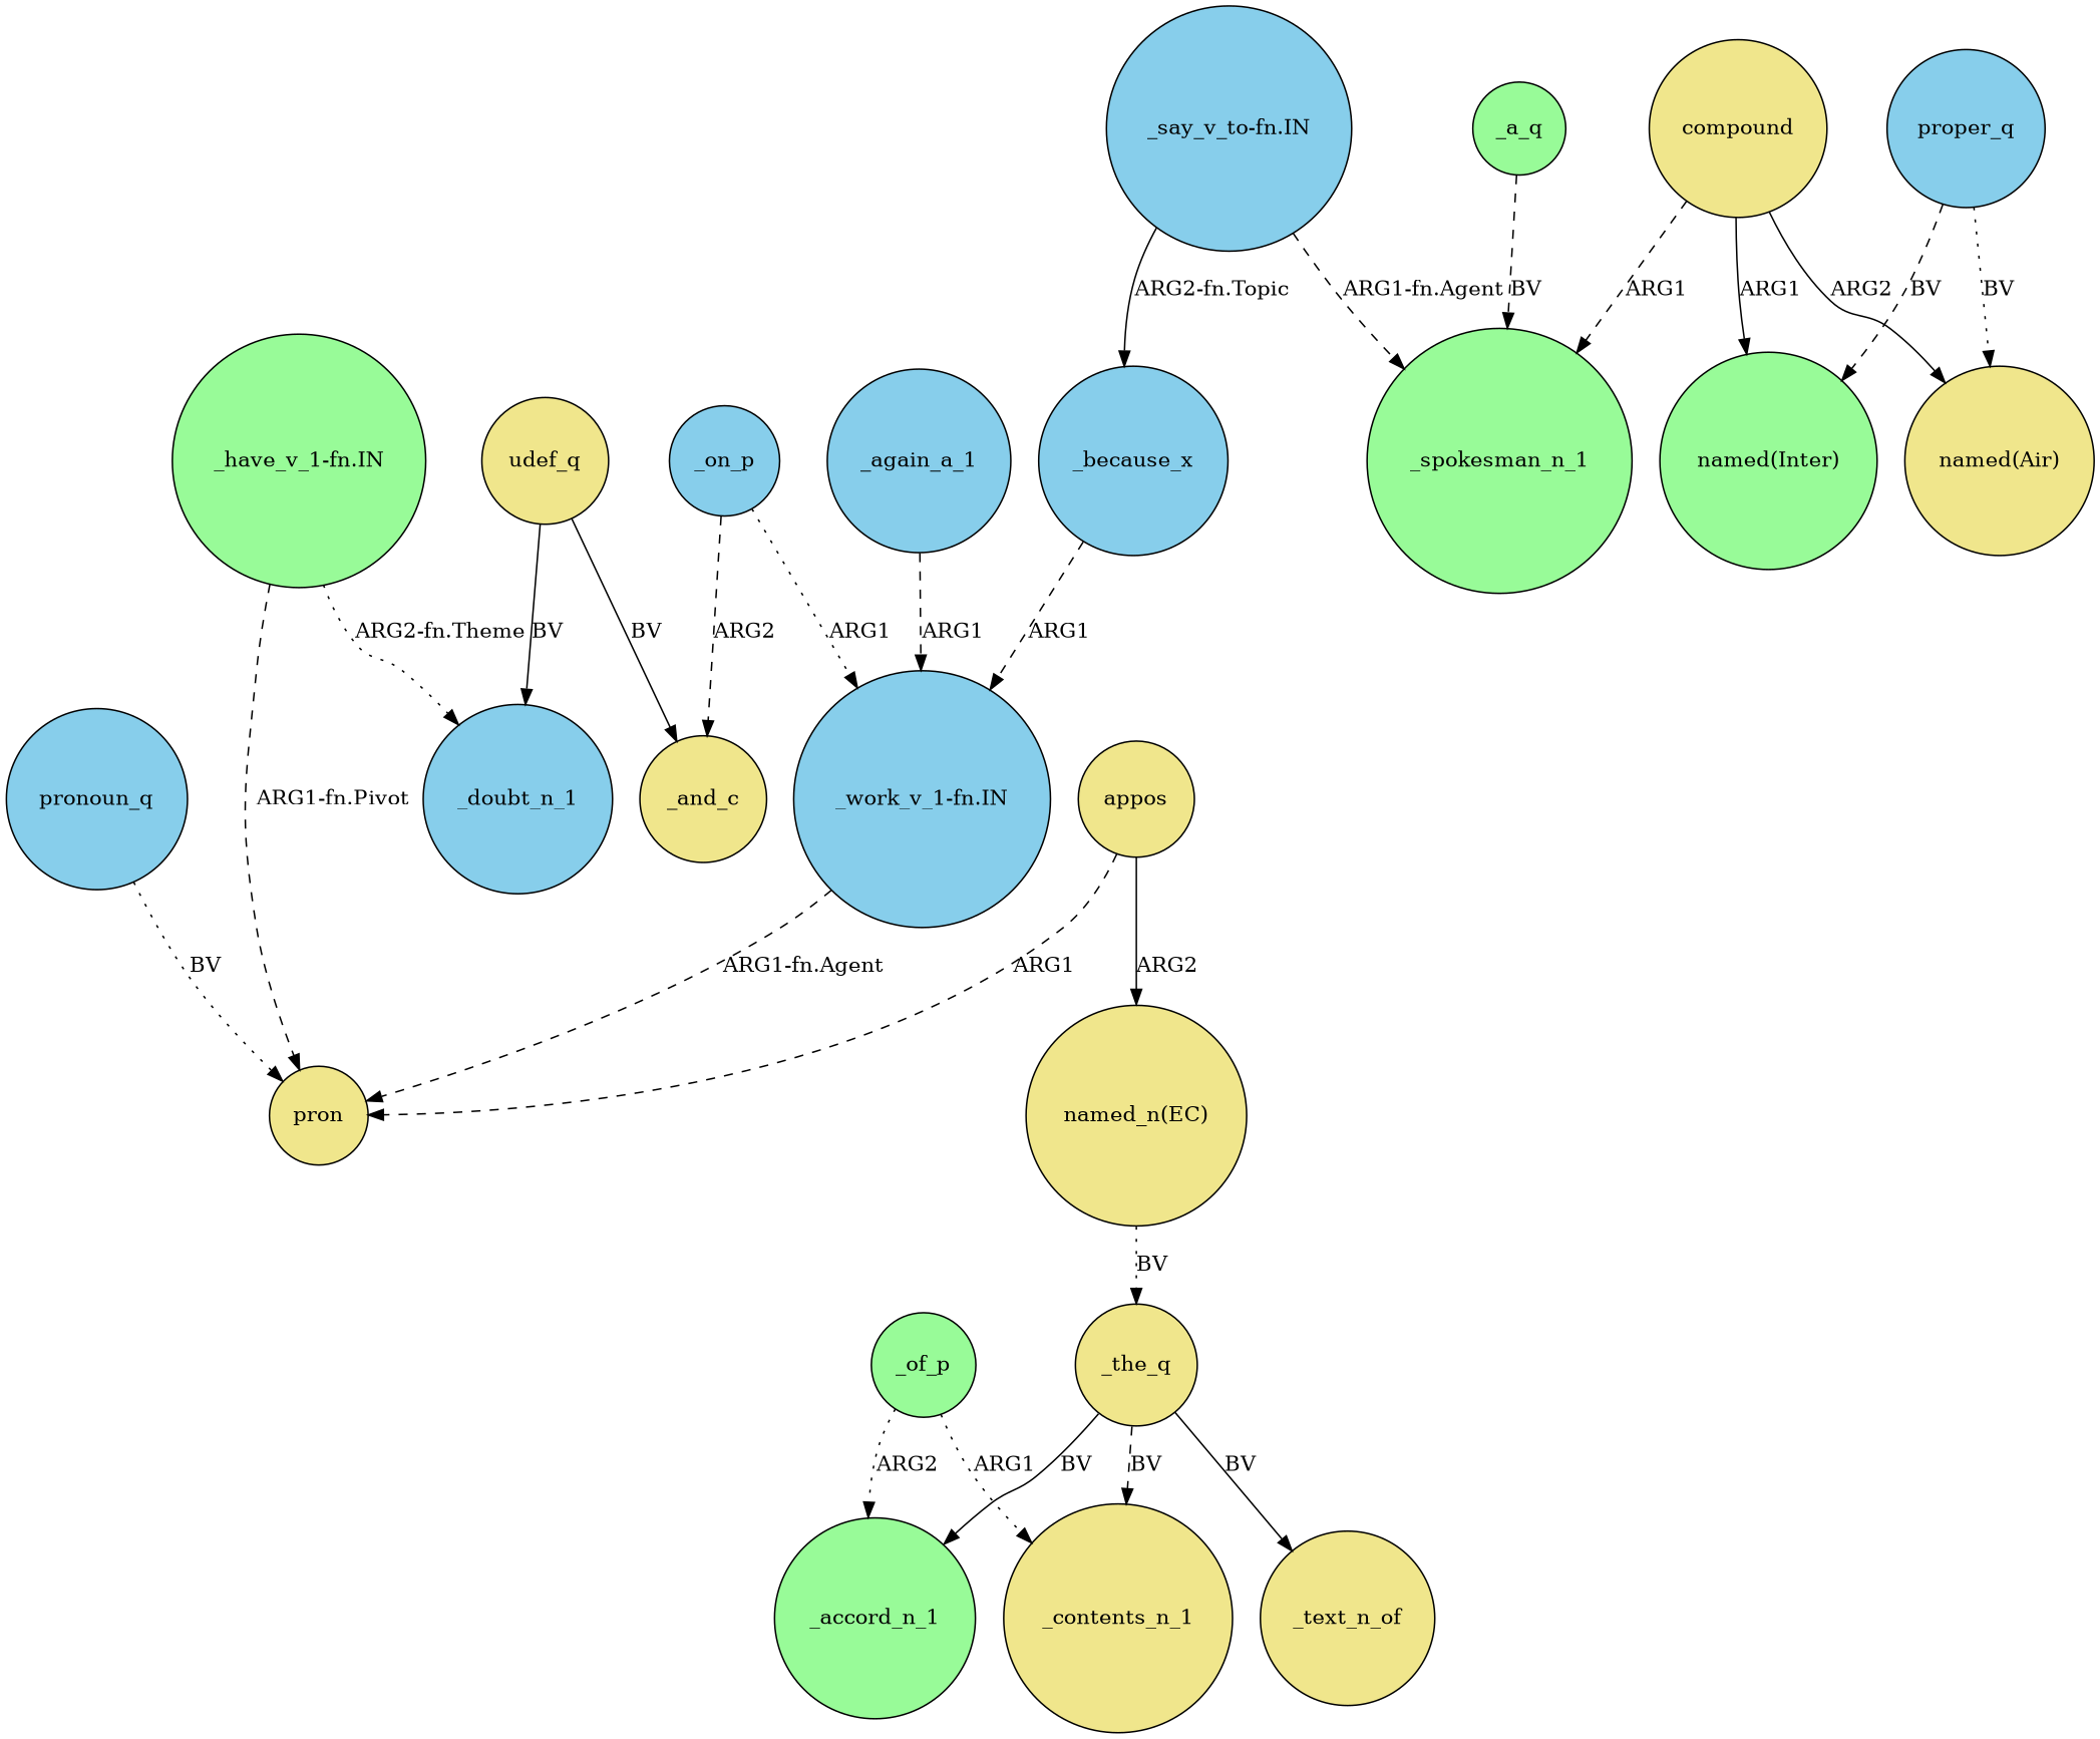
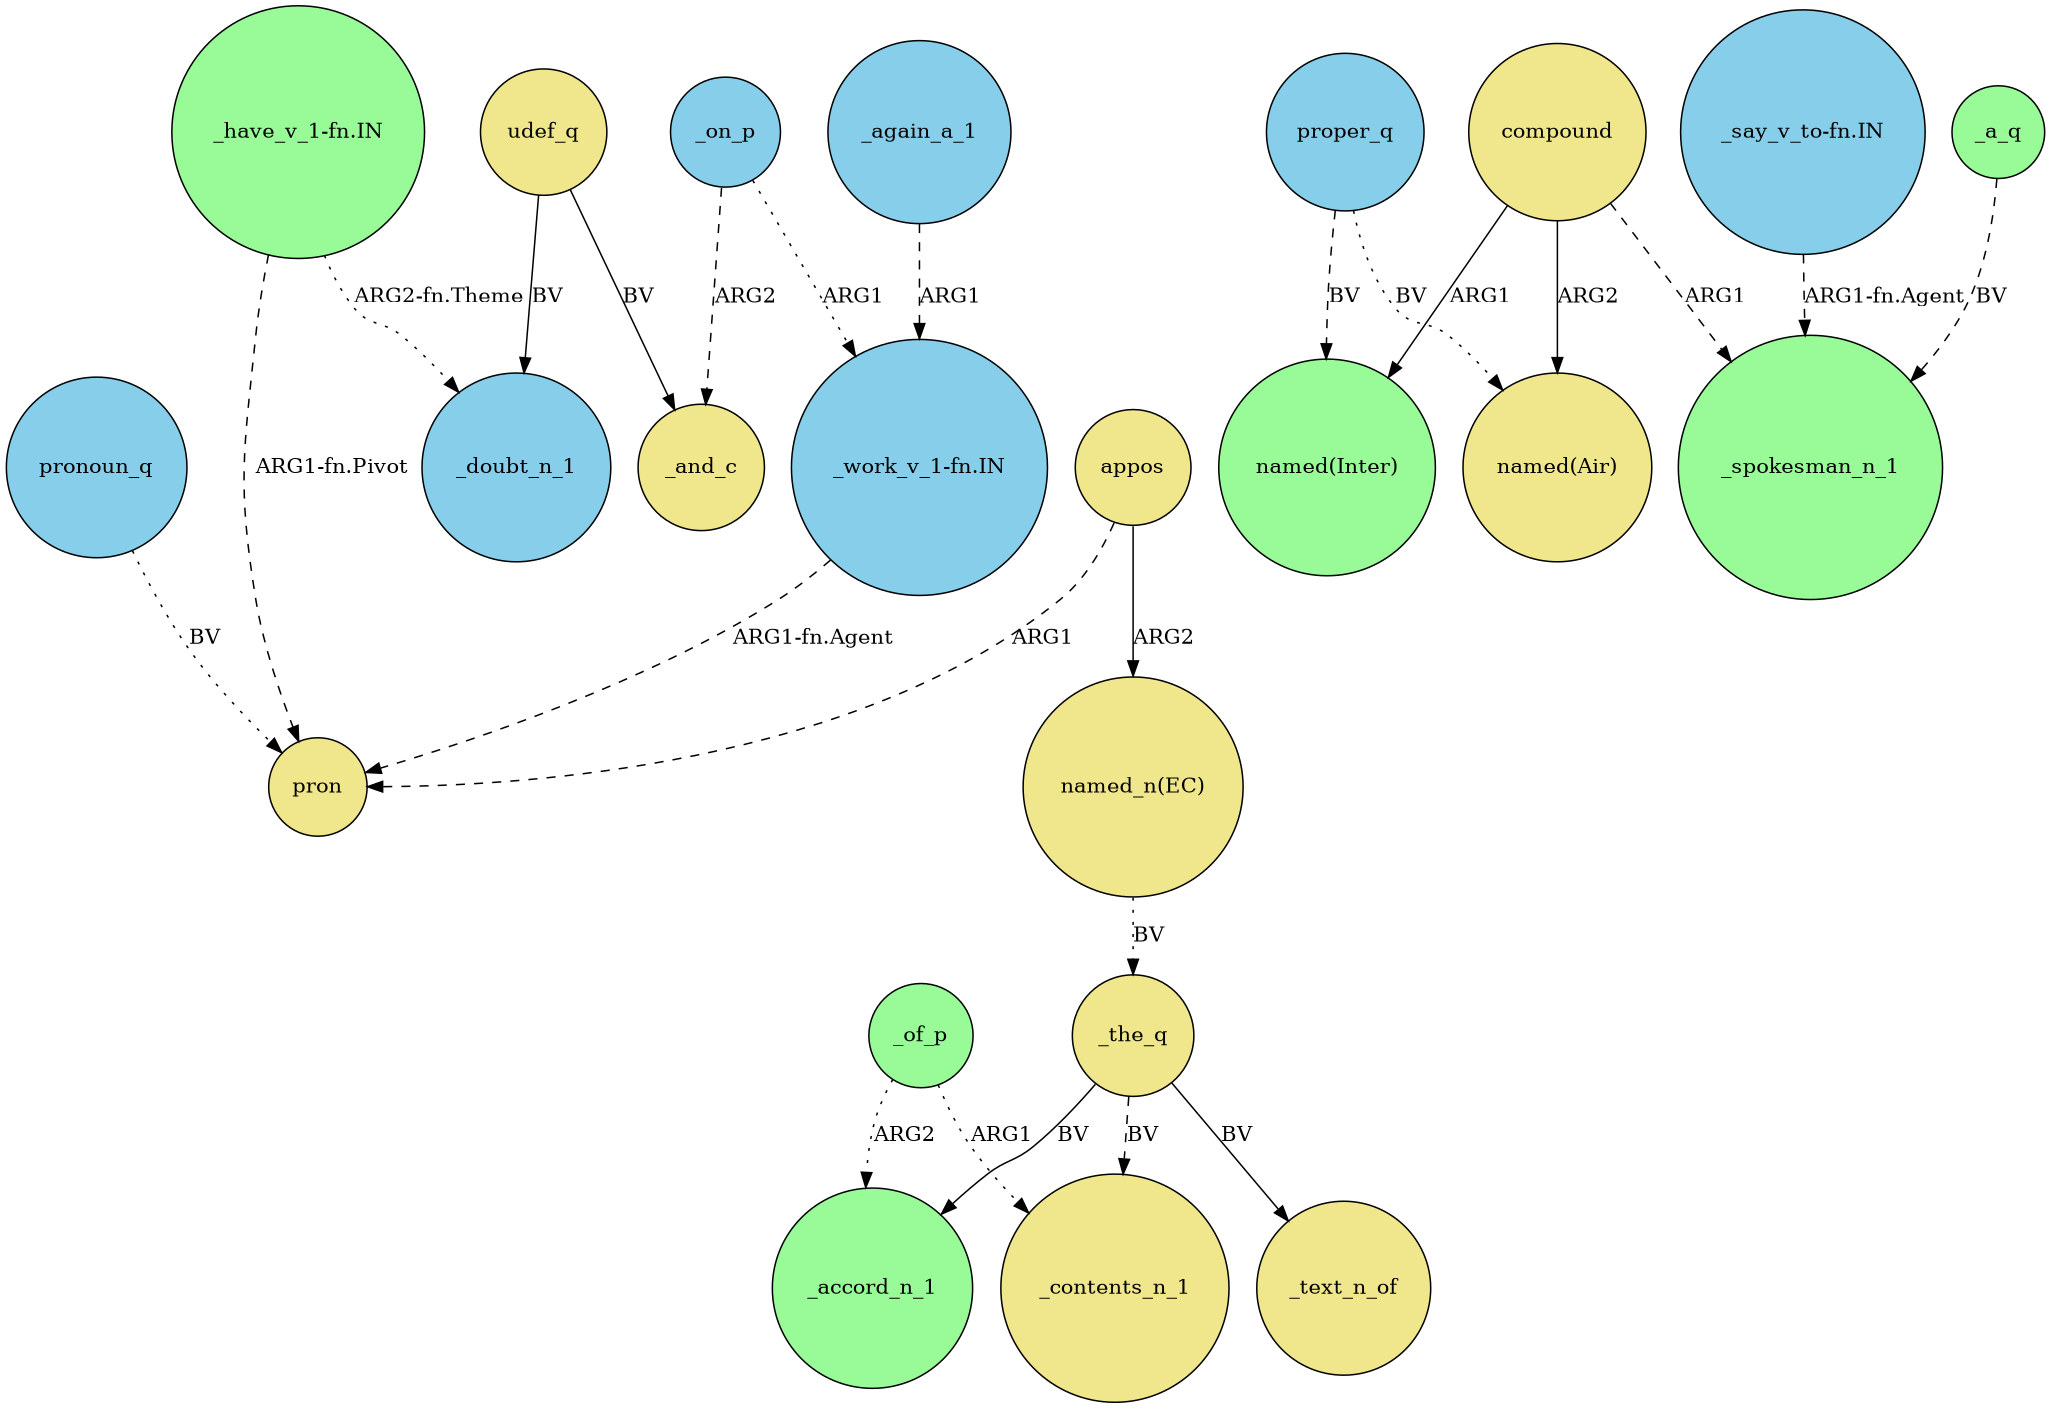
  digraph {
    node [fillcolor=khaki shape=circle style=filled]
    edge [style=dashed]
    _again_a_1 [fillcolor=skyblue]
    "_work_v_1-fn.IN" [fillcolor=skyblue]
    pron
    _the_q
    _contents_n_1
    _text_n_of
    _accord_n_1 [fillcolor=palegreen]
    "named_n(EC)"
    proper_q [fillcolor=skyblue]
    "named(Air)"
    "named(Inter)" [fillcolor=palegreen]
-   _because_x [fillcolor=skyblue]
    "_have_v_1-fn.IN" [fillcolor=palegreen]
    _doubt_n_1 [fillcolor=skyblue]
    compound
    _spokesman_n_1 [fillcolor=palegreen]
    _of_p [fillcolor=palegreen]
    "_say_v_to-fn.IN" [fillcolor=skyblue]
    pronoun_q [fillcolor=skyblue]
    _on_p [fillcolor=skyblue]
    _and_c
    appos
    _a_q [fillcolor=palegreen]
    udef_q
    _again_a_1 -> "_work_v_1-fn.IN" [label=ARG1]
    "_work_v_1-fn.IN" -> pron [label="ARG1-fn.Agent"]
    _the_q -> _contents_n_1 [label=BV]
    _the_q -> _text_n_of [label=BV style=solid]
    _the_q -> _accord_n_1 [label=BV style=solid]
    "named_n(EC)" -> _the_q [label=BV style=dotted]
    proper_q -> "named(Air)" [label=BV style=dotted]
    proper_q -> "named(Inter)" [label=BV]
-   _because_x -> "_work_v_1-fn.IN" [label=ARG1]
    "_have_v_1-fn.IN" -> pron [label="ARG1-fn.Pivot"]
    "_have_v_1-fn.IN" -> _doubt_n_1 [label="ARG2-fn.Theme" style=dotted]
    compound -> "named(Air)" [label=ARG2 style=solid]
    compound -> "named(Inter)" [label=ARG1 style=solid]
    compound -> _spokesman_n_1 [label=ARG1]
    _of_p -> _contents_n_1 [label=ARG1 style=dotted]
    _of_p -> _accord_n_1 [label=ARG2 style=dotted]
-   "_say_v_to-fn.IN" -> _because_x [label="ARG2-fn.Topic" style=solid]
    "_say_v_to-fn.IN" -> _spokesman_n_1 [label="ARG1-fn.Agent"]
    pronoun_q -> pron [label=BV style=dotted]
    _on_p -> "_work_v_1-fn.IN" [label=ARG1 style=dotted]
    _on_p -> _and_c [label=ARG2]
    appos -> pron [label=ARG1]
    appos -> "named_n(EC)" [label=ARG2 style=solid]
    _a_q -> _spokesman_n_1 [label=BV]
    udef_q -> _doubt_n_1 [label=BV style=solid]
    udef_q -> _and_c [label=BV style=solid]
  }
